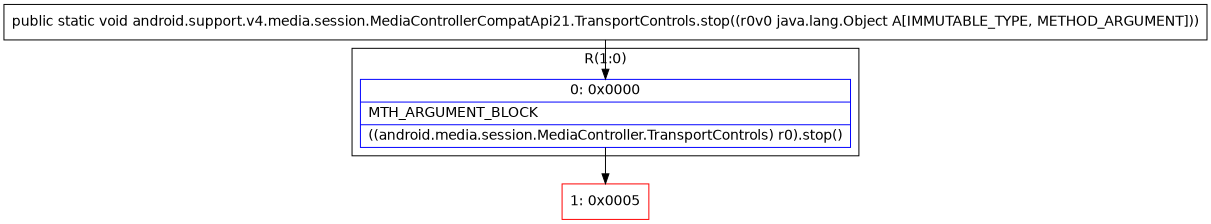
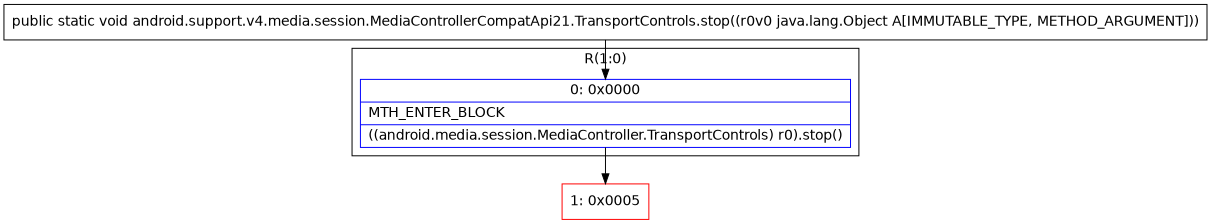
  digraph {
    fontname="DejaVu Sans"
    node [shape=record fontname="DejaVu Sans"]
    edge [fontname="DejaVu Sans"]
-   n1 [color=blue label="{0\:\ 0x0000|MTH_ARGUMENT_BLOCK\l|((android.media.session.MediaController.TransportControls) r0).stop()\l}"]
+   n1 [color=blue label="{0\:\ 0x0000|MTH_ENTER_BLOCK\l|((android.media.session.MediaController.TransportControls) r0).stop()\l}"]
    n2 [color=red label="{1\:\ 0x0005}"]
    n3 [label="{public static void android.support.v4.media.session.MediaControllerCompatApi21.TransportControls.stop((r0v0 java.lang.Object A[IMMUTABLE_TYPE, METHOD_ARGUMENT])) }"]
    subgraph cluster_1 {
      label="R(1:0)"
      n1
    }
    n1 -> n2
    n3 -> n1
  }
